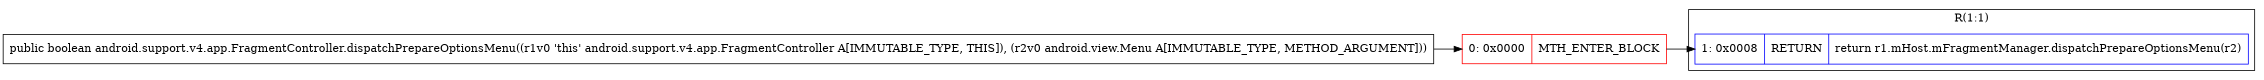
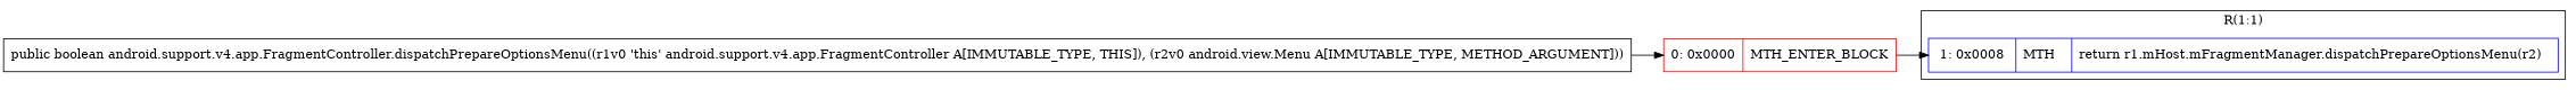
  digraph {
    rankdir=LR
    node [shape=record]
-   n1 [color=blue label="{1\:\ 0x0008|RETURN\l|return r1.mHost.mFragmentManager.dispatchPrepareOptionsMenu(r2)\l}"]
+   n1 [color=blue label="{1\:\ 0x0008|MTH\l|return r1.mHost.mFragmentManager.dispatchPrepareOptionsMenu(r2)\l}"]
    n2 [color=red label="{0\:\ 0x0000|MTH_ENTER_BLOCK\l}"]
    n3 [label="{public boolean android.support.v4.app.FragmentController.dispatchPrepareOptionsMenu((r1v0 'this' android.support.v4.app.FragmentController A[IMMUTABLE_TYPE, THIS]), (r2v0 android.view.Menu A[IMMUTABLE_TYPE, METHOD_ARGUMENT])) }"]
    subgraph cluster_1 {
      label="R(1:1)"
      n1
    }
    n2 -> n1
    n3 -> n2
  }
